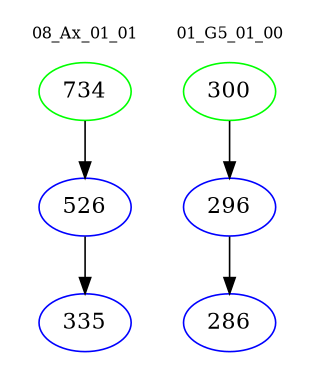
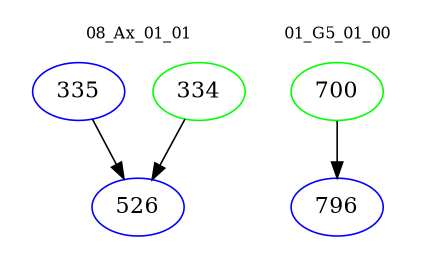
  digraph {
    node [color=blue]
    edge [color=black]
-   n1 [color=green label=734]
+   n1 [color=green label=334]
    n2 [label=526]
    n3 [label=335]
-   n4 [color=green label=300]
-   n5 [label=296]
-   n6 [label=286]
+   n4 [color=green label=700]
+   n5 [label=796]
    subgraph cluster_1 {
      color=white
      fontsize=10
      label="08_Ax_01_01"
      n1
      n2
      n3
    }
    subgraph cluster_2 {
      color=white
      fontsize=10
      label="01_G5_01_00"
      n4
      n5
-     n6
    }
    n1 -> n2
-   n2 -> n3
+   n3 -> n2
    n4 -> n5
-   n5 -> n6
  }
